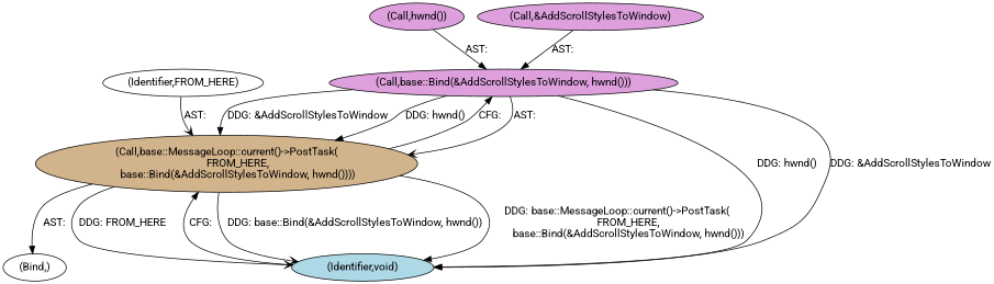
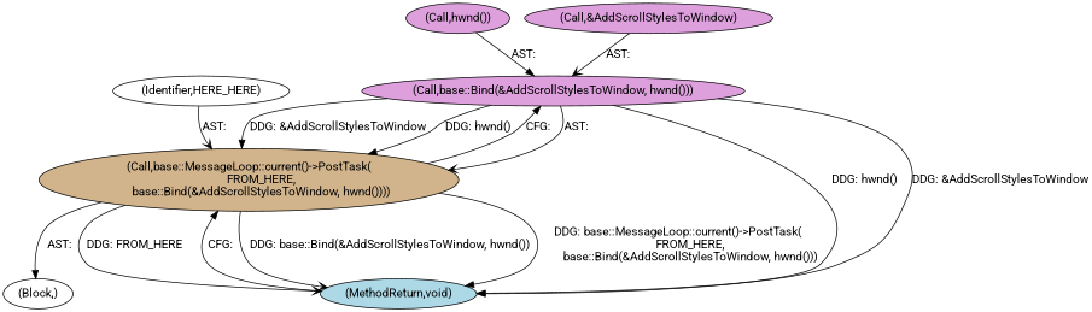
  digraph {
    fontname=Roboto
    node [fillcolor=plum fontname=Roboto style=filled]
    edge [arrowhead=normal fontname=Roboto]
    n1 [label="(Call,base::Bind(&AddScrollStylesToWindow, hwnd()))"]
    n2 [fillcolor=tan label="(Call,base::MessageLoop::current()->PostTask(\n        FROM_HERE,\n        base::Bind(&AddScrollStylesToWindow, hwnd())))"]
-   n3 [fillcolor=lightblue label="(Identifier,void)"]
-   n4 [fillcolor=white label="(Bind,)"]
+   n3 [fillcolor=lightblue label="(MethodReturn,void)"]
+   n4 [fillcolor=white label="(Block,)"]
    n5 [label="(Call,hwnd())"]
-   n6 [fillcolor=white label="(Identifier,FROM_HERE)"]
+   n6 [fillcolor=white label="(Identifier,HERE_HERE)"]
    n7 [label="(Call,&AddScrollStylesToWindow)"]
    n1 -> n2 [arrowhead=vee label="AST: "]
    n1 -> n2 [label="DDG: &AddScrollStylesToWindow"]
    n1 -> n2 [label="DDG: hwnd()"]
    n1 -> n3 [label="DDG: hwnd()"]
    n1 -> n3 [label="DDG: &AddScrollStylesToWindow"]
    n2 -> n1 [label="CFG: "]
    n2 -> n3 [arrowhead=vee label="DDG: base::Bind(&AddScrollStylesToWindow, hwnd())"]
    n2 -> n3 [label="DDG: base::MessageLoop::current()->PostTask(\n        FROM_HERE,\n        base::Bind(&AddScrollStylesToWindow, hwnd()))"]
    n2 -> n3 [arrowhead=vee label="DDG: FROM_HERE"]
    n2 -> n4 [label="AST: "]
    n3 -> n2 [label="CFG: "]
    n5 -> n1 [label="AST: "]
    n6 -> n2 [arrowhead=vee label="AST: "]
-   n7 -> n1 [label="AST: "]
+   n7 -> n1 [arrowhead=vee label="AST: "]
  }
